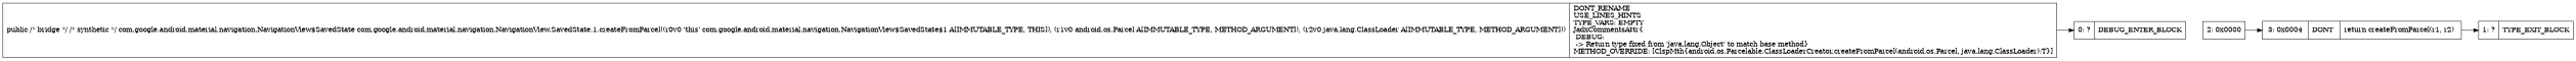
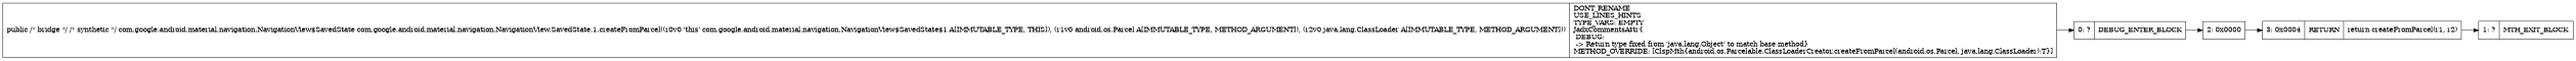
  digraph {
    rankdir=LR
    node [shape=record]
    n1 [label="{0\:\ ?|DEBUG_ENTER_BLOCK\l}"]
    n2 [label="{2\:\ 0x0000}"]
-   n3 [label="{3\:\ 0x0004|DONT\l|return createFromParcel(r1, r2)\l}"]
-   n4 [label="{1\:\ ?|TYPE_EXIT_BLOCK\l}"]
+   n3 [label="{3\:\ 0x0004|RETURN\l|return createFromParcel(r1, r2)\l}"]
+   n4 [label="{1\:\ ?|MTH_EXIT_BLOCK\l}"]
    n5 [label="{public \/* bridge *\/ \/* synthetic *\/ com.google.android.material.navigation.NavigationView$SavedState com.google.android.material.navigation.NavigationView.SavedState.1.createFromParcel((r0v0 'this' com.google.android.material.navigation.NavigationView$SavedState$1 A[IMMUTABLE_TYPE, THIS]), (r1v0 android.os.Parcel A[IMMUTABLE_TYPE, METHOD_ARGUMENT]), (r2v0 java.lang.ClassLoader A[IMMUTABLE_TYPE, METHOD_ARGUMENT]))  | DONT_RENAME\lUSE_LINES_HINTS\lTYPE_VARS: EMPTY\lJadxCommentsAttr\{\l DEBUG: \l \-\> Return type fixed from 'java.lang.Object' to match base method\}\lMETHOD_OVERRIDE: [ClspMth\{android.os.Parcelable.ClassLoaderCreator.createFromParcel(android.os.Parcel, java.lang.ClassLoader):T\}]\l}"]
+   n1 -> n2
    n2 -> n3
    n3 -> n4
    n5 -> n1
  }
